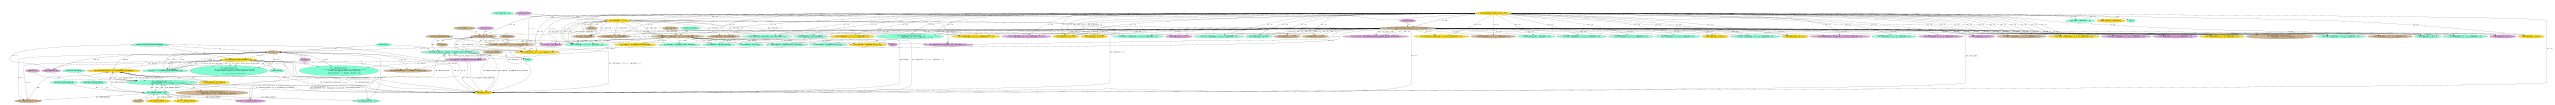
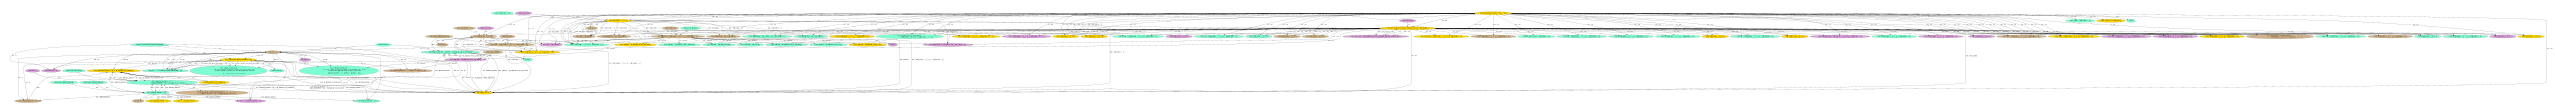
  digraph {
    fontname="Courier Prime"
    node [color=black fillcolor=aquamarine fontname="Courier Prime" style=filled]
    edge [fontname="Courier Prime"]
    n1 [fillcolor=gold label="(Call,(mapping_address + nb) > mb_mapping->nb_registers)"]
    n2 [label="(Call,mapping_address < 0 ||\n                   (mapping_address + nb) > mb_mapping->nb_registers)"]
    n3 [color=darkgreen fillcolor=gold label="(MethodReturn,int)"]
    n4 [color=darkgreen fillcolor=gold label="(Call,mb_mapping->nb_registers)"]
    n5 [label="(Call,mapping_address < 0)"]
    n6 [fillcolor=tan label="(ControlStructure,if (mapping_address < 0 ||\n                   (mapping_address + nb) > mb_mapping->nb_registers))"]
    n7 [color=darkgreen fillcolor=gold label="(Call,i = mapping_address)"]
    n8 [label="(Call,mapping_address + nb)"]
    n9 [color=darkgreen fillcolor=tan label="(Literal,0)"]
    n10 [fillcolor=plum label="(Call,i < mapping_address + nb)"]
    n11 [color=darkgreen fillcolor=gold label="(Call,mapping_address < 0)"]
    n12 [fillcolor=tan label="(Call,mapping_address + nb)"]
    n13 [label="(Call,mapping_address = address - mb_mapping->start_registers)"]
    n14 [color=darkgreen fillcolor=plum label="(Call,address - mb_mapping->start_registers)"]
    n15 [label="(Block,)"]
    n16 [color=darkgreen label="(Call,response_exception(\n                ctx, &sft, MODBUS_EXCEPTION_ILLEGAL_DATA_ADDRESS, rsp, FALSE,\n                \"Illegal data address 0x%0X in write_registers\n\",\n                mapping_address < 0 ? address : address + nb))"]
    n17 [color=darkgreen fillcolor=plum label="(Call,address + nb)"]
    n18 [fillcolor=tan label="(Call,mapping_address < 0 ? address : address + nb)"]
    n19 [color=darkgreen fillcolor=tan label="(Call,address = (req[offset + 1] << 8) + req[offset + 2])"]
    n20 [color=darkgreen fillcolor=gold label="(Call,address - mb_mapping->start_registers)"]
    n21 [color=darkgreen fillcolor=plum label="(Block,)"]
    n22 [color=darkgreen label="(Call,(req[offset + 1] << 8) + req[offset + 2])"]
    n23 [color=darkgreen label="(Call,address - mb_mapping->start_registers)"]
    n24 [color=darkgreen label="(Call,address - address_registers)"]
    n25 [color=darkgreen label="(Call,address - start_bits)"]
    n26 [label="(Call,address - mb_mapping->start_registers)"]
    n27 [color=darkgreen label="(Call,address - mb_mapping->start_bits)"]
    n28 [fillcolor=gold label="(Call,address - mb_mapping->start_bits)"]
    n29 [fillcolor=gold label="(Call,req[offset + 1] << 8)"]
-   n30 [fillcolor=tan label="(Call,ctx->backend->prepare_response_tid(req, &req_length))"]
+   n30 [fillcolor=gold label="(Call,ctx->backend->prepare_response_tid(req, &req_length))"]
    n31 [fillcolor=tan label="(Call,memcpy(rsp, req, req_length))"]
    n32 [color=darkgreen label="(Call,memcpy(rsp + rsp_length, req + rsp_length, 4))"]
    n33 [color=darkgreen fillcolor=tan label="(Literal,8)"]
    n34 [label="(Call,memcpy(rsp, req, req_length))"]
    n35 [fillcolor=tan label="(Call,req + rsp_length)"]
    n36 [color=darkgreen fillcolor=plum label="(Call,memcpy(rsp + rsp_length, req + rsp_length, 4))"]
    n37 [fillcolor=plum label="(Call,req + rsp_length)"]
    n38 [color=darkgreen fillcolor=tan label="(Call,memcpy(rsp, req, req_length))"]
    n39 [color=darkgreen fillcolor=tan label="(Call,nb = (req[offset + 3] << 8) + req[offset + 4])"]
    n40 [fillcolor=tan label="(Call,req[offset + 3] << 8)"]
    n41 [label="(Call,nb = (req[offset + 3] << 8) + req[offset + 4])"]
    n42 [label="(Call,or = (req[offset + 5] << 8) + req[offset + 6])"]
    n43 [color=darkgreen label="(Call,(req[offset + 3] << 8) + req[offset + 4])"]
    n44 [fillcolor=gold label="(Call,(req[offset + 7] << 8) + req[offset + 8])"]
    n45 [color=darkgreen label="(Call,mb_mapping->tab_registers[i] =\n                    (req[offset + j] << 8) + req[offset + j + 1])"]
    n46 [color=darkgreen fillcolor=gold label="(Call,(req[offset + j] << 8) + req[offset + j + 1])"]
    n47 [fillcolor=plum label="(Call,(req[offset + j] << 8) + req[offset + j + 1])"]
    n48 [fillcolor=gold label="(Call,req[offset + j] << 8)"]
    n49 [label="(Call,nb = (req[offset + 3] << 8) + req[offset + 4])"]
    n50 [fillcolor=tan label="(Call,req[offset + j] << 8)"]
    n51 [fillcolor=tan label="(Call,(req[offset + 3] << 8) + req[offset + 4])"]
    n52 [color=darkgreen label="(Call,(req[offset + 5] << 8) + req[offset + 6])"]
    n53 [fillcolor=plum label="(Call,address_write = (req[offset + 5] << 8) + req[offset + 6])"]
    n54 [color=darkgreen fillcolor=plum label="(Call,req[offset + 3] << 8)"]
    n55 [fillcolor=tan label="(Call,nb = (req[offset + 3] << 8) + req[offset + 4])"]
    n56 [fillcolor=plum label="(Call,(req[offset + 5] << 8) + req[offset + 6])"]
    n57 [color=darkgreen fillcolor=gold label="(Call,(req[offset + 3] << 8) + req[offset + 4])"]
    n58 [color=darkgreen label="(Call,and = (req[offset + 3] << 8) + req[offset + 4])"]
    n59 [label="(Call,(req[offset + 3] << 8) + req[offset + 4])"]
    n60 [fillcolor=plum label="(Call,req[offset + 7] << 8)"]
    n61 [color=darkgreen fillcolor=gold label="(Call,req[offset + 5] << 8)"]
    n62 [fillcolor=gold label="(Call,(req[offset + 3] << 8) + req[offset + 4])"]
    n63 [color=darkgreen fillcolor=gold label="(Call,req[offset + 3] << 8)"]
    n64 [color=darkgreen label="(Call,data = (req[offset + 3] << 8) + req[offset + 4])"]
    n65 [fillcolor=plum label="(Call,req[offset + 3] << 8)"]
    n66 [label="(Call,req[offset + 5] << 8)"]
    n67 [color=darkgreen fillcolor=tan label="(Call,req[offset + 3] << 8)"]
    n68 [color=darkgreen fillcolor=gold label="(Call,nb_write = (req[offset + 7] << 8) + req[offset + 8])"]
    n69 [color=darkgreen label="(Call,nb_write_bytes = req[offset + 9])"]
    n70 [label="(Call,(req[offset + 3] << 8) + req[offset + 4])"]
    n71 [fillcolor=gold label="(Call,req[offset + 3] << 8)"]
    n72 [fillcolor=gold label="(Call,req[offset + 3] << 8)"]
    n73 [color=darkgreen fillcolor=plum label="(Call,(req[offset + 3] << 8) + req[offset + 4])"]
    n74 [color=darkgreen fillcolor=gold label="(Call,data = (req[offset + 3] << 8) + req[offset + 4])"]
    n75 [fillcolor=plum label="(Call,nb = (req[offset + 3] << 8) + req[offset + 4])"]
    n76 [fillcolor=tan label="(Call,mb_mapping->tab_registers[i] =\n                    (req[offset + j] << 8) + req[offset + j + 1])"]
    n77 [fillcolor=tan label="(Call,(req[offset + 3] << 8) + req[offset + 4])"]
    n78 [label="(Call,req[offset + 3] << 8)"]
    n79 [color=darkgreen fillcolor=plum label="(Call,sft.t_id = ctx->backend->prepare_response_tid(req, &req_length))"]
    n80 [color=darkgreen fillcolor=gold label="(MethodParameterIn,const uint8_t *req)"]
    n81 [color=darkgreen label="(Call,slave = req[offset - 1])"]
    n82 [fillcolor=gold label="(Call,function = req[offset])"]
    1000114
    n84 [fillcolor=tan label="(Call,nb < 1)"]
    n85 [fillcolor=tan label="(Literal,8)"]
    n86 [color=darkgreen fillcolor=gold label="(Call,MODBUS_MAX_WRITE_REGISTERS < nb)"]
    n87 [color=darkgreen label="(Identifier,nb)"]
    n88 [label="(Call,nb < 1 || MODBUS_MAX_WRITE_REGISTERS < nb)"]
    n89 [label="(Call,response_exception(\n                 ctx, &sft, MODBUS_EXCEPTION_ILLEGAL_DATA_VALUE, rsp, TRUE,\n                 \"Illegal number of values %d in write_registers (max %d)\n\",\n                nb, MODBUS_MAX_WRITE_REGISTERS))"]
    n90 [color=darkgreen fillcolor=plum label="(Literal,1)"]
    n91 [color=darkgreen fillcolor=tan label="(Identifier,sft)"]
    n92 [fillcolor=plum label="(Identifier,req)"]
    n93 [color=darkgreen fillcolor=tan label="(Identifier,address)"]
    n94 [color=darkgreen fillcolor=tan label="(Identifier,mapping_address)"]
    n95 [color=darkgreen label="(Identifier,mapping_address)"]
    n96 [color=darkgreen fillcolor=plum label="(Identifier,req)"]
    n97 [color=darkgreen label="(Identifier,address)"]
    n98 [fillcolor=tan label="(Identifier,nb)"]
    n99 [label="(Identifier,MODBUS_MAX_WRITE_REGISTERS)"]
    n100 [color=darkgreen fillcolor=plum label="(Identifier,i)"]
    n101 [label="(Identifier,rsp_length)"]
    n102 [label="(Identifier,mapping_address)"]
    n103 [color=darkgreen fillcolor=tan label="(Call,req[offset + 3])"]
    n104 [color=darkgreen label="(Call,req[offset + 1])"]
    n105 [fillcolor=plum label="(Identifier,req)"]
    n106 [color=darkgreen label="(Identifier,nb)"]
    n1 -> n2 [label="AST: "]
    n1 -> n2 [label="DDG: mapping_address + nb"]
    n1 -> n2 [label="DDG: mb_mapping->nb_registers"]
    n1 -> n3 [label="DDG: mb_mapping->nb_registers"]
    n1 -> n3 [label="DDG: mapping_address + nb"]
    n1 -> n4 [label="CFG: "]
    n2 -> n1 [label="CFG: "]
    n2 -> n3 [label="DDG: (mapping_address + nb) > mb_mapping->nb_registers"]
    n2 -> n3 [label="DDG: mapping_address < 0 ||\n                   (mapping_address + nb) > mb_mapping->nb_registers"]
    n2 -> n3 [label="DDG: mapping_address < 0"]
    n2 -> n5 [label="CFG: "]
    n2 -> n6 [label="AST: "]
    n4 -> n1 [label="AST: "]
    n5 -> n1 [label="DDG: mapping_address"]
    n5 -> n2 [label="AST: "]
    n5 -> n2 [label="DDG: mapping_address"]
    n5 -> n2 [label="DDG: 0"]
    n5 -> n7 [label="DDG: mapping_address"]
    n5 -> n8 [label="DDG: mapping_address"]
    n5 -> n9 [label="CFG: "]
    n5 -> n10 [label="DDG: mapping_address"]
    n5 -> n11 [label="DDG: mapping_address"]
    n5 -> n12 [label="DDG: mapping_address"]
    n9 -> n5 [label="AST: "]
    n12 -> n1 [label="AST: "]
    n13 -> n3 [label="DDG: mapping_address"]
    n13 -> n3 [label="DDG: address - mb_mapping->start_registers"]
    n13 -> n5 [label="DDG: mapping_address"]
    n13 -> n14 [label="CFG: "]
    n13 -> n15 [label="AST: "]
    n14 -> n3 [label="DDG: mb_mapping->start_registers"]
    n14 -> n3 [label="DDG: address"]
    n14 -> n13 [label="AST: "]
    n14 -> n13 [label="DDG: address"]
    n14 -> n13 [label="DDG: mb_mapping->start_registers"]
    n14 -> n16 [label="DDG: address"]
    n14 -> n17 [label="DDG: address"]
    n14 -> n18 [label="DDG: address"]
    n19 -> n3 [label="DDG: (req[offset + 1] << 8) + req[offset + 2]"]
    n19 -> n3 [label="DDG: address"]
    n19 -> n14 [label="DDG: address"]
    n19 -> n20 [label="DDG: address"]
    n19 -> n21 [label="AST: "]
    n19 -> n22 [label="CFG: "]
    n19 -> n23 [label="DDG: address"]
    n19 -> n24 [label="DDG: address"]
    n19 -> n25 [label="DDG: address"]
    n19 -> n26 [label="DDG: address"]
    n19 -> n27 [label="DDG: address"]
    n19 -> n28 [label="DDG: address"]
    n22 -> n19 [label="DDG: 1"]
    n29 -> n3 [label="DDG: req[offset + 1]"]
    n29 -> n19 [label="DDG: req[offset + 1]"]
    n29 -> n19 [label="DDG: 8"]
    n29 -> n22 [label="AST: "]
    n29 -> n22 [label="DDG: req[offset + 1]"]
    n29 -> n22 [label="DDG: 8"]
    n29 -> n30 [label="DDG: req[offset + 1]"]
    n29 -> n31 [label="DDG: req[offset + 1]"]
    n29 -> n32 [label="DDG: req[offset + 1]"]
    n29 -> n33 [label="CFG: "]
    n29 -> n34 [label="DDG: req[offset + 1]"]
    n29 -> n35 [label="DDG: req[offset + 1]"]
    n29 -> n36 [label="DDG: req[offset + 1]"]
    n29 -> n37 [label="DDG: req[offset + 1]"]
    n29 -> n38 [label="DDG: req[offset + 1]"]
    n30 -> n3 [label="DDG: req"]
    n30 -> n3 [label="DDG: &req_length"]
    n30 -> n31 [label="DDG: req"]
    n30 -> n32 [label="DDG: req"]
    n30 -> n34 [label="DDG: req"]
    n30 -> n35 [label="DDG: req"]
    n30 -> n36 [label="DDG: req"]
    n30 -> n37 [label="DDG: req"]
    n30 -> n38 [label="DDG: req"]
    n30 -> n39 [label="DDG: req"]
    n30 -> n40 [label="DDG: req"]
    n30 -> n41 [label="DDG: req"]
    n30 -> n42 [label="DDG: req"]
    n30 -> n43 [label="DDG: req"]
    n30 -> n44 [label="DDG: req"]
    n30 -> n45 [label="DDG: req"]
    n30 -> n46 [label="DDG: req"]
    n30 -> n47 [label="DDG: req"]
    n30 -> n48 [label="DDG: req"]
    n30 -> n49 [label="DDG: req"]
    n30 -> n50 [label="DDG: req"]
    n30 -> n51 [label="DDG: req"]
    n30 -> n52 [label="DDG: req"]
    n30 -> n53 [label="DDG: req"]
    n30 -> n54 [label="DDG: req"]
    n30 -> n55 [label="DDG: req"]
    n30 -> n56 [label="DDG: req"]
    n30 -> n57 [label="DDG: req"]
    n30 -> n58 [label="DDG: req"]
    n30 -> n59 [label="DDG: req"]
    n30 -> n60 [label="DDG: req"]
    n30 -> n61 [label="DDG: req"]
    n30 -> n62 [label="DDG: req"]
    n30 -> n63 [label="DDG: req"]
    n30 -> n64 [label="DDG: req"]
    n30 -> n65 [label="DDG: req"]
    n30 -> n66 [label="DDG: req"]
    n30 -> n67 [label="DDG: req"]
    n30 -> n68 [label="DDG: req"]
    n30 -> n69 [label="DDG: req"]
    n30 -> n70 [label="DDG: req"]
    n30 -> n71 [label="DDG: req"]
    n30 -> n72 [label="DDG: req"]
    n30 -> n73 [label="DDG: req"]
    n30 -> n74 [label="DDG: req"]
    n30 -> n75 [label="DDG: req"]
    n30 -> n76 [label="DDG: req"]
    n30 -> n77 [label="DDG: req"]
    n30 -> n78 [label="DDG: req"]
    n30 -> n79 [label="AST: "]
    n30 -> n79 [label="DDG: req"]
    n30 -> n79 [label="DDG: &req_length"]
    n33 -> n29 [label="AST: "]
    n39 -> n3 [label="DDG: (req[offset + 3] << 8) + req[offset + 4]"]
    n39 -> n15 [label="AST: "]
    n39 -> n62 [label="CFG: "]
    n39 -> n84 [label="DDG: nb"]
    n40 -> n3 [label="DDG: req[offset + 3]"]
    n40 -> n36 [label="DDG: req[offset + 3]"]
    n40 -> n37 [label="DDG: req[offset + 3]"]
    n40 -> n39 [label="DDG: req[offset + 3]"]
    n40 -> n39 [label="DDG: 8"]
    n40 -> n62 [label="AST: "]
    n40 -> n62 [label="DDG: req[offset + 3]"]
    n40 -> n62 [label="DDG: 8"]
    n40 -> n85 [label="CFG: "]
    n62 -> n39 [label="AST: "]
    n79 -> n30 [label="CFG: "]
    n80 -> n3 [label="DDG: req"]
-   n80 -> n19 [label="DDG: req"]
+   n30 -> n19 [label="DDG: req"]
    n80 -> n22 [label="DDG: req"]
    n80 -> n29 [label="DDG: req"]
    n80 -> n30 [label="DDG: req"]
    n80 -> n31 [label="DDG: req"]
    n80 -> n32 [label="DDG: req"]
    n80 -> n34 [label="DDG: req"]
    n80 -> n35 [label="DDG: req"]
    n80 -> n36 [label="DDG: req"]
    n80 -> n37 [label="DDG: req"]
    n80 -> n38 [label="DDG: req"]
    n80 -> n39 [label="DDG: req"]
    n80 -> n40 [label="DDG: req"]
    n80 -> n41 [label="DDG: req"]
    n80 -> n42 [label="DDG: req"]
    n80 -> n43 [label="DDG: req"]
    n80 -> n44 [label="DDG: req"]
    n80 -> n45 [label="DDG: req"]
    n80 -> n46 [label="DDG: req"]
    n80 -> n47 [label="DDG: req"]
    n80 -> n48 [label="DDG: req"]
    n80 -> n49 [label="DDG: req"]
    n80 -> n50 [label="DDG: req"]
    n80 -> n51 [label="DDG: req"]
    n80 -> n52 [label="DDG: req"]
    n80 -> n53 [label="DDG: req"]
    n80 -> n54 [label="DDG: req"]
    n80 -> n55 [label="DDG: req"]
    n80 -> n56 [label="DDG: req"]
    n80 -> n57 [label="DDG: req"]
    n80 -> n58 [label="DDG: req"]
    n80 -> n59 [label="DDG: req"]
    n80 -> n60 [label="DDG: req"]
    n80 -> n61 [label="DDG: req"]
    n80 -> n62 [label="DDG: req"]
    n80 -> n63 [label="DDG: req"]
    n80 -> n64 [label="DDG: req"]
    n80 -> n65 [label="DDG: req"]
    n80 -> n66 [label="DDG: req"]
    n80 -> n67 [label="DDG: req"]
    n80 -> n68 [label="DDG: req"]
    n80 -> n69 [label="DDG: req"]
    n80 -> n70 [label="DDG: req"]
    n80 -> n71 [label="DDG: req"]
    n80 -> n72 [label="DDG: req"]
    n80 -> n73 [label="DDG: req"]
    n80 -> n74 [label="DDG: req"]
    n80 -> n75 [label="DDG: req"]
    n80 -> n76 [label="DDG: req"]
    n80 -> n77 [label="DDG: req"]
    n80 -> n78 [label="DDG: req"]
    n80 -> n81 [label="DDG: req"]
    n80 -> n82 [label="DDG: req"]
    n80 -> 1000114 [label="AST: "]
    n84 -> n1 [label="DDG: nb"]
    n84 -> n3 [label="DDG: nb"]
    n84 -> n8 [label="DDG: nb"]
    n84 -> n10 [label="DDG: nb"]
    n84 -> n12 [label="DDG: nb"]
    n84 -> n16 [label="DDG: nb"]
    n84 -> n17 [label="DDG: nb"]
    n84 -> n18 [label="DDG: nb"]
    n84 -> n86 [label="DDG: nb"]
    n84 -> n88 [label="AST: "]
    n84 -> n88 [label="DDG: nb"]
    n84 -> n88 [label="DDG: 1"]
    n84 -> n89 [label="DDG: nb"]
    n84 -> n90 [label="CFG: "]
    n85 -> n40 [label="AST: "]
    n86 -> n1 [label="DDG: nb"]
    n86 -> n3 [label="DDG: nb"]
    n86 -> n3 [label="DDG: MODBUS_MAX_WRITE_REGISTERS"]
    n86 -> n8 [label="DDG: nb"]
    n86 -> n12 [label="DDG: nb"]
    n86 -> n16 [label="DDG: nb"]
    n86 -> n18 [label="DDG: nb"]
    n86 -> n87 [label="CFG: "]
    n86 -> n88 [label="AST: "]
    n86 -> n88 [label="DDG: MODBUS_MAX_WRITE_REGISTERS"]
    n86 -> n88 [label="DDG: nb"]
    n86 -> n89 [label="DDG: nb"]
    n86 -> n89 [label="DDG: MODBUS_MAX_WRITE_REGISTERS"]
    n87 -> n86 [label="AST: "]
    n88 -> n84 [label="CFG: "]
    n88 -> n86 [label="CFG: "]
    n90 -> n84 [label="AST: "]
    n91 -> n19 [label="CFG: "]
    n92 -> n40 [label="CFG: "]
    n93 -> n14 [label="AST: "]
    n94 -> n13 [label="AST: "]
    n94 -> n39 [label="CFG: "]
    n95 -> n5 [label="CFG: "]
    n96 -> n30 [label="AST: "]
    n97 -> n19 [label="AST: "]
    n98 -> n39 [label="AST: "]
    n99 -> n10 [label="DDG: nb"]
    n99 -> n17 [label="DDG: nb"]
    n99 -> n84 [label="CFG: "]
    n99 -> n86 [label="AST: "]
    n100 -> n2 [label="CFG: "]
    n101 -> n2 [label="CFG: "]
    n102 -> n5 [label="AST: "]
    n103 -> n40 [label="AST: "]
    n104 -> n29 [label="AST: "]
    n105 -> n29 [label="CFG: "]
    n106 -> n13 [label="CFG: "]
    n106 -> n84 [label="AST: "]
  }
